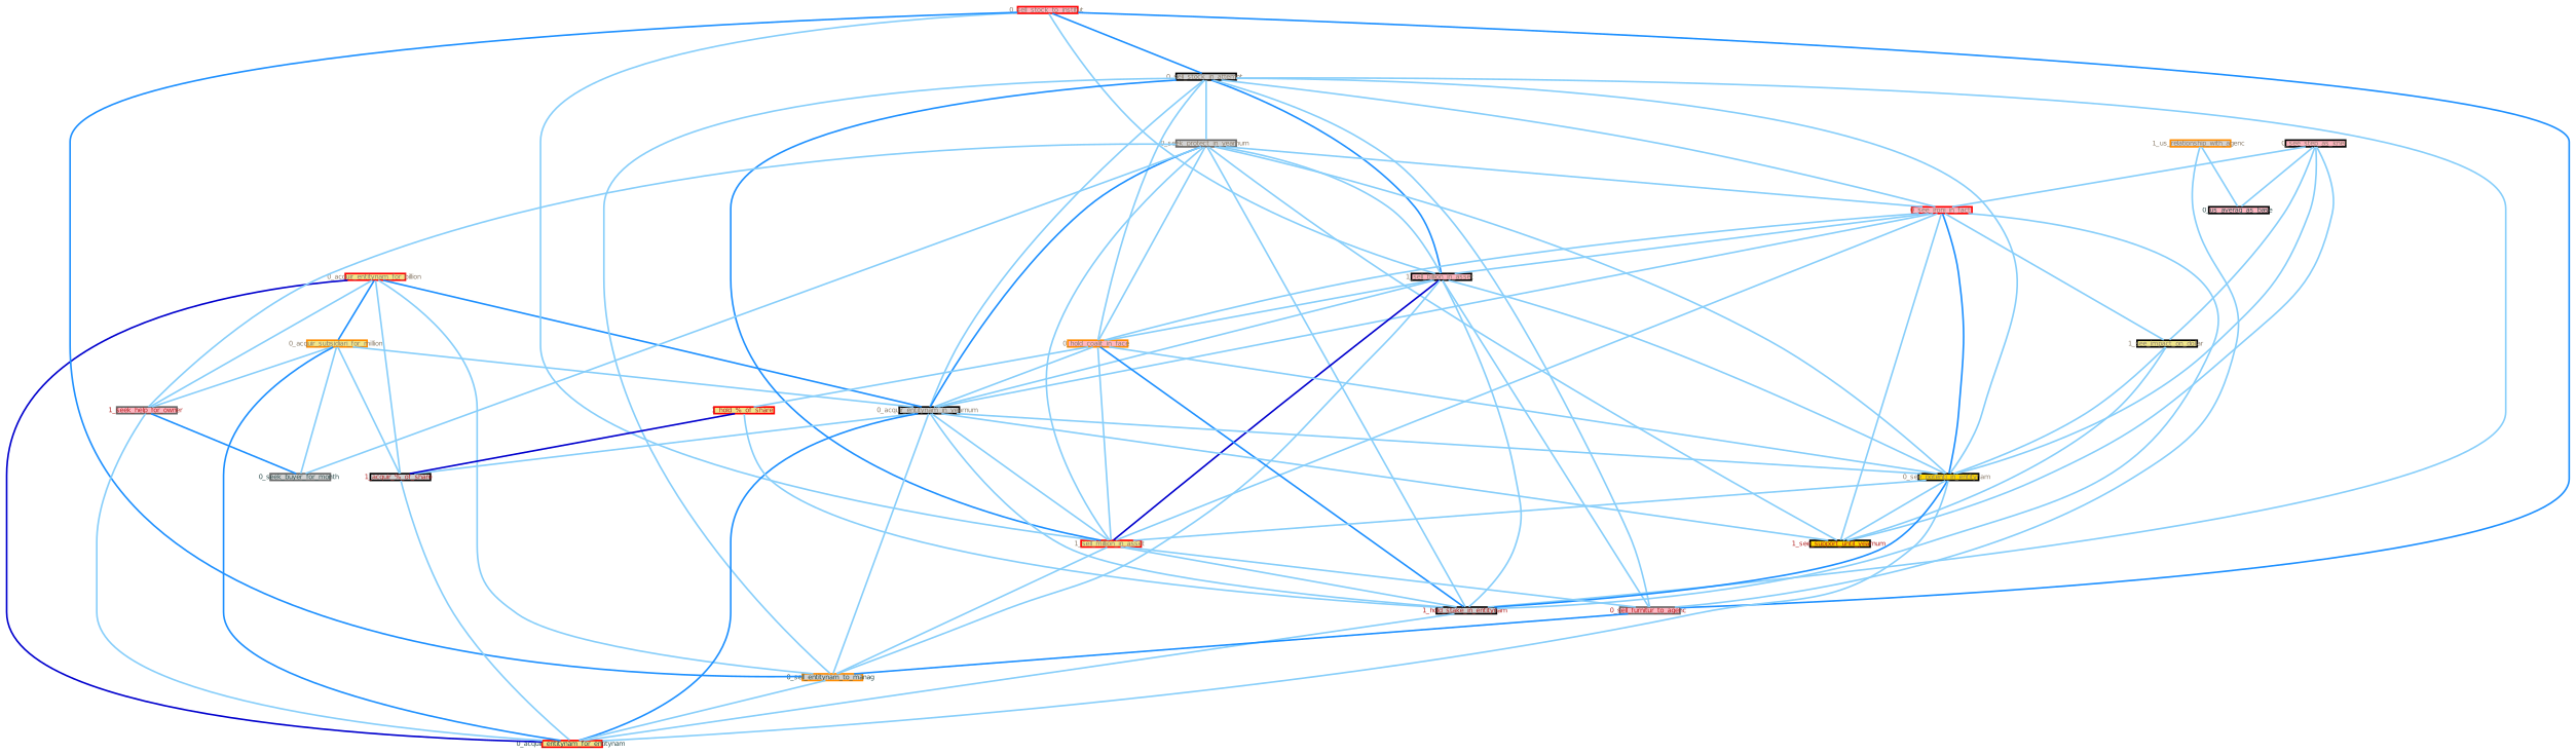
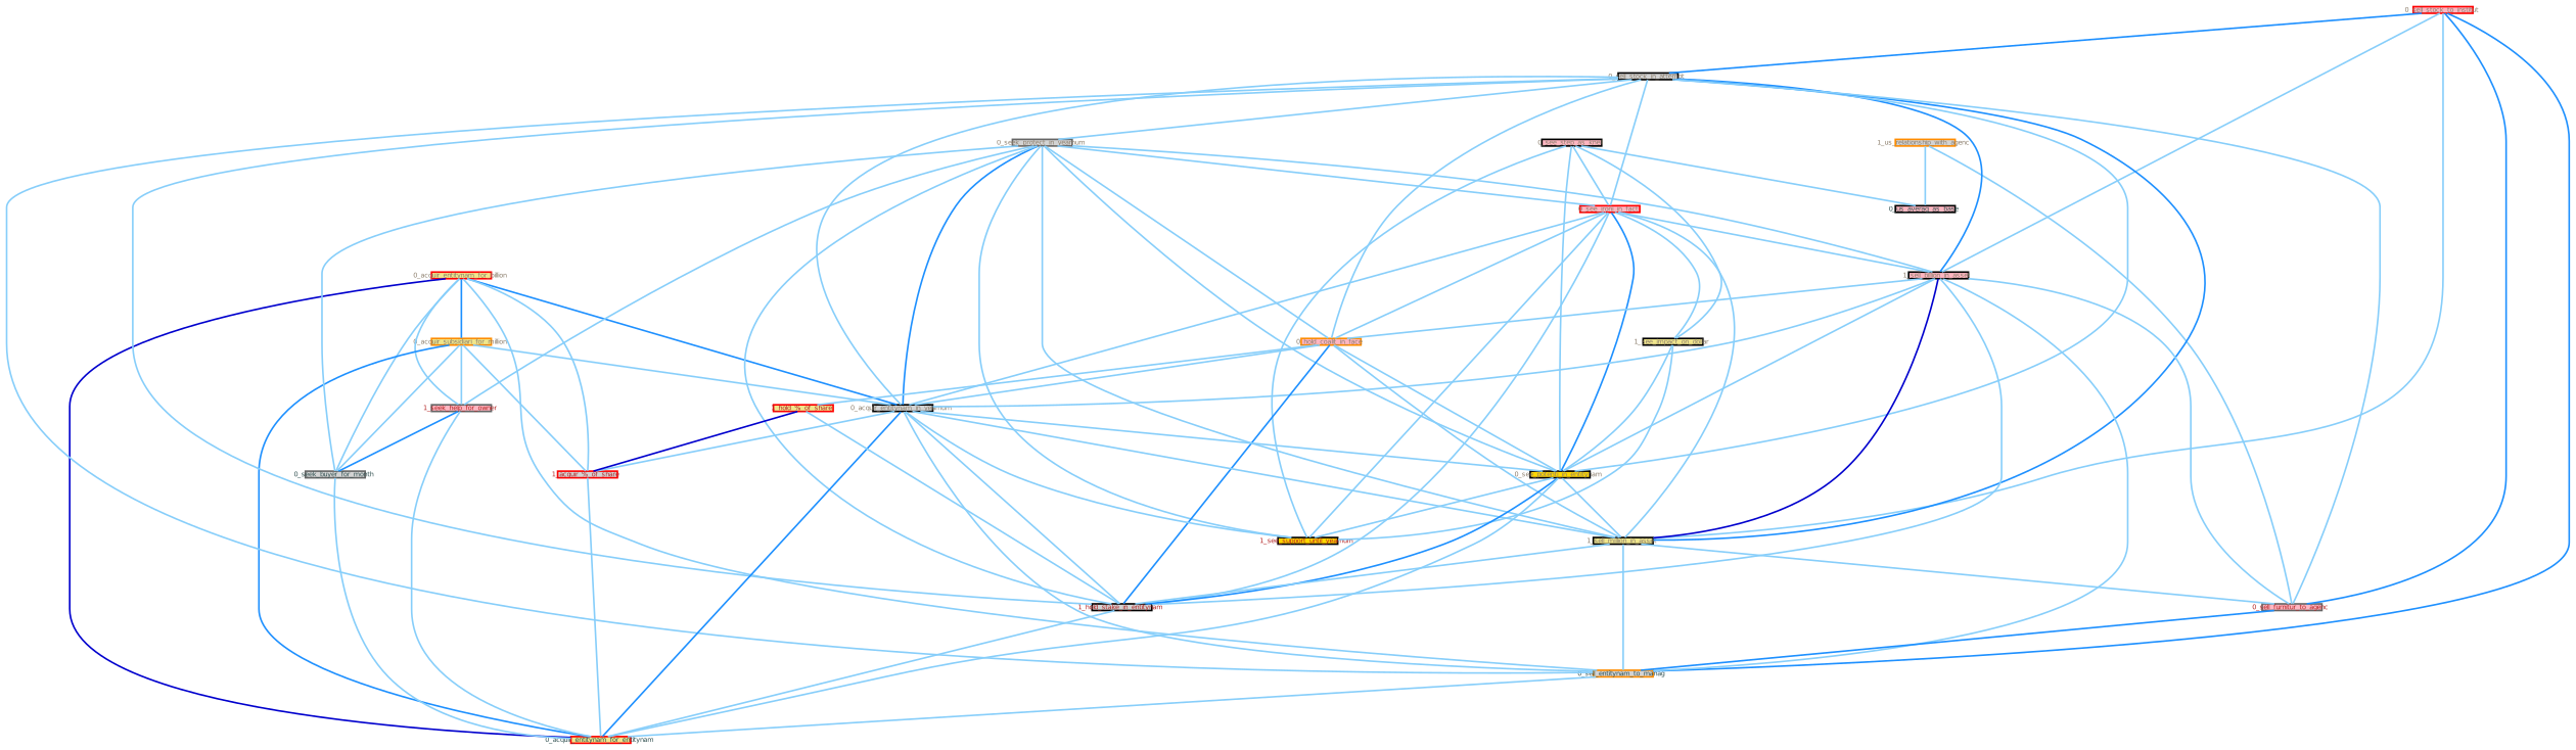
  graph {
    fontname="DejaVu Sans"
    node [color=black fillcolor=lightpink fixedsize=true fontcolor="#8b7d6b" fontname="DejaVu Sans" fontsize=4 shape=polygon style=filled]
    edge [color="#87cefa" fontname="DejaVu Sans" w=1]
    "0_acquir_entitynam_for_billion " [color=red fillcolor=khaki height=.06 width=.5]
    "0_acquir_subsidiari_for_million " [color=darkorange fillcolor=khaki height=.06 width=.5]
    "0_sell_stock_to_institut " [color=red height=.06 width=.5]
    "1_us_relationship_with_agenc " [color=darkorange fillcolor=lightgrey height=.06 width=.5]
    "0_sell_stock_in_attempt " [fillcolor=lightgrey height=.06 width=.5]
    "0_seek_protect_in_yearnum " [color=gray40 fillcolor=lightgrey height=.06 width=.5]
    "0_see_step_as_knell " [height=.06 width=.5]
    "0_see_ironi_in_fact " [color=red height=.06 width=.5]
    "1_sell_billion_in_asset " [height=.06 width=.5]
    "0_hold_coalit_in_face " [color=darkorange height=.06 width=.5]
    "1_see_impact_on_dollar " [fillcolor=khaki height=.06 width=.5]
    "0_acquir_entitynam_in_yearnum " [fillcolor=lightgrey height=.06 width=.5]
    "0_see_potenti_in_entitynam " [fillcolor=gold height=.06 width=.5]
-   "1_sell_million_in_asset " [color=red fillcolor=khaki height=.06 width=.5]
+   "1_sell_million_in_asset " [fillcolor=khaki height=.06 width=.5]
    "1_hold_%_of_share " [color=red fillcolor=khaki fontcolor="#b22222" height=.06 width=.5]
    "1_hold_stake_in_entitynam " [fillcolor=lightgrey fontcolor="#b22222" height=.06 width=.5]
    "1_seek_help_for_owner " [color=gray40 fontcolor="#b22222" height=.06 width=.5]
-   "1_acquir_%_of_share " [fillcolor=lightgrey fontcolor="#b22222" height=.06 width=.5]
+   "1_acquir_%_of_share " [color=red fillcolor=lightgrey fontcolor="#b22222" height=.06 width=.5]
    "1_see_support_until_yearnum " [fillcolor=gold fontcolor="#b22222" height=.06 width=.5]
    "0_sell_furnitur_to_agenc " [color=gray40 fontcolor="#b22222" height=.06 width=.5]
    "0_seek_buyer_for_month " [color=gray40 fillcolor=lightgrey fontcolor="#2f4f4f" height=.06 width=.5]
    "0_sell_entitynam_to_manag " [color=darkorange fillcolor=lightgrey fontcolor="#2f4f4f" height=.06 width=.5]
    "0_acquir_entitynam_for_entitynam " [color=red fillcolor=khaki fontcolor="#2f4f4f" height=.06 width=.5]
    "0_us_averag_as_base " [fontcolor="#2f4f4f" height=.06 width=.5]
    subgraph sub_1 {
      "0_acquir_entitynam_for_billion "
      "0_acquir_subsidiari_for_million "
      "0_sell_stock_to_institut "
      "1_us_relationship_with_agenc "
      "0_sell_stock_in_attempt "
      "0_seek_protect_in_yearnum "
      "0_see_step_as_knell "
      "0_see_ironi_in_fact "
      "1_sell_billion_in_asset "
      "0_hold_coalit_in_face "
      "1_see_impact_on_dollar "
      "0_acquir_entitynam_in_yearnum "
      "0_see_potenti_in_entitynam "
      "1_sell_million_in_asset "
    }
    subgraph sub_2 {
      "1_hold_%_of_share "
      "1_hold_stake_in_entitynam "
      "1_seek_help_for_owner "
      "1_acquir_%_of_share "
      "1_see_support_until_yearnum "
      "0_sell_furnitur_to_agenc "
    }
    "0_acquir_entitynam_for_billion " -- "0_acquir_subsidiari_for_million " [color="#1e90ff" w=2]
    "0_acquir_entitynam_for_billion " -- "0_acquir_entitynam_in_yearnum " [color="#1e90ff" w=2]
    "0_acquir_entitynam_for_billion " -- "1_seek_help_for_owner "
    "0_acquir_entitynam_for_billion " -- "1_acquir_%_of_share "
+   "0_acquir_entitynam_for_billion " -- "0_seek_buyer_for_month "
    "0_acquir_entitynam_for_billion " -- "0_sell_entitynam_to_manag "
    "0_acquir_entitynam_for_billion " -- "0_acquir_entitynam_for_entitynam " [color="#0000cd" w=3]
    "0_acquir_subsidiari_for_million " -- "0_acquir_entitynam_in_yearnum "
    "0_acquir_subsidiari_for_million " -- "1_seek_help_for_owner "
    "0_acquir_subsidiari_for_million " -- "1_acquir_%_of_share "
    "0_acquir_subsidiari_for_million " -- "0_seek_buyer_for_month "
    "0_acquir_subsidiari_for_million " -- "0_acquir_entitynam_for_entitynam " [color="#1e90ff" w=2]
    "0_sell_stock_to_institut " -- "0_sell_stock_in_attempt " [color="#1e90ff" w=2]
    "0_sell_stock_to_institut " -- "1_sell_billion_in_asset "
    "0_sell_stock_to_institut " -- "1_sell_million_in_asset "
    "0_sell_stock_to_institut " -- "0_sell_furnitur_to_agenc " [color="#1e90ff" w=2]
    "0_sell_stock_to_institut " -- "0_sell_entitynam_to_manag " [color="#1e90ff" w=2]
    "1_us_relationship_with_agenc " -- "0_sell_furnitur_to_agenc "
    "1_us_relationship_with_agenc " -- "0_us_averag_as_base "
    "0_sell_stock_in_attempt " -- "0_seek_protect_in_yearnum "
    "0_sell_stock_in_attempt " -- "0_see_ironi_in_fact "
    "0_sell_stock_in_attempt " -- "1_sell_billion_in_asset " [color="#1e90ff" w=2]
    "0_sell_stock_in_attempt " -- "0_hold_coalit_in_face "
    "0_sell_stock_in_attempt " -- "0_acquir_entitynam_in_yearnum "
    "0_sell_stock_in_attempt " -- "0_see_potenti_in_entitynam "
    "0_sell_stock_in_attempt " -- "1_sell_million_in_asset " [color="#1e90ff" w=2]
    "0_sell_stock_in_attempt " -- "1_hold_stake_in_entitynam "
    "0_sell_stock_in_attempt " -- "0_sell_furnitur_to_agenc "
    "0_sell_stock_in_attempt " -- "0_sell_entitynam_to_manag "
    "0_seek_protect_in_yearnum " -- "0_see_ironi_in_fact "
    "0_seek_protect_in_yearnum " -- "1_sell_billion_in_asset "
    "0_seek_protect_in_yearnum " -- "0_hold_coalit_in_face "
    "0_seek_protect_in_yearnum " -- "0_acquir_entitynam_in_yearnum " [color="#1e90ff" w=2]
    "0_seek_protect_in_yearnum " -- "0_see_potenti_in_entitynam "
    "0_seek_protect_in_yearnum " -- "1_sell_million_in_asset "
    "0_seek_protect_in_yearnum " -- "1_hold_stake_in_entitynam "
    "0_seek_protect_in_yearnum " -- "1_seek_help_for_owner "
    "0_seek_protect_in_yearnum " -- "1_see_support_until_yearnum "
    "0_seek_protect_in_yearnum " -- "0_seek_buyer_for_month "
    "0_see_step_as_knell " -- "0_see_ironi_in_fact "
    "0_see_step_as_knell " -- "1_see_impact_on_dollar "
    "0_see_step_as_knell " -- "0_see_potenti_in_entitynam "
    "0_see_step_as_knell " -- "1_see_support_until_yearnum "
    "0_see_step_as_knell " -- "0_us_averag_as_base "
    "0_see_ironi_in_fact " -- "1_sell_billion_in_asset "
    "0_see_ironi_in_fact " -- "0_hold_coalit_in_face "
    "0_see_ironi_in_fact " -- "1_see_impact_on_dollar "
    "0_see_ironi_in_fact " -- "0_acquir_entitynam_in_yearnum "
    "0_see_ironi_in_fact " -- "0_see_potenti_in_entitynam " [color="#1e90ff" w=2]
    "0_see_ironi_in_fact " -- "1_sell_million_in_asset "
    "0_see_ironi_in_fact " -- "1_hold_stake_in_entitynam "
    "0_see_ironi_in_fact " -- "1_see_support_until_yearnum "
    "1_sell_billion_in_asset " -- "0_hold_coalit_in_face "
    "1_sell_billion_in_asset " -- "0_acquir_entitynam_in_yearnum "
    "1_sell_billion_in_asset " -- "0_see_potenti_in_entitynam "
    "1_sell_billion_in_asset " -- "1_sell_million_in_asset " [color="#0000cd" w=3]
    "1_sell_billion_in_asset " -- "1_hold_stake_in_entitynam "
    "1_sell_billion_in_asset " -- "0_sell_furnitur_to_agenc "
    "1_sell_billion_in_asset " -- "0_sell_entitynam_to_manag "
    "0_hold_coalit_in_face " -- "0_acquir_entitynam_in_yearnum "
    "0_hold_coalit_in_face " -- "0_see_potenti_in_entitynam "
    "0_hold_coalit_in_face " -- "1_sell_million_in_asset "
    "0_hold_coalit_in_face " -- "1_hold_%_of_share "
    "0_hold_coalit_in_face " -- "1_hold_stake_in_entitynam " [color="#1e90ff" w=2]
    "1_see_impact_on_dollar " -- "0_see_potenti_in_entitynam "
    "1_see_impact_on_dollar " -- "1_see_support_until_yearnum "
    "0_acquir_entitynam_in_yearnum " -- "0_see_potenti_in_entitynam "
    "0_acquir_entitynam_in_yearnum " -- "1_sell_million_in_asset "
    "0_acquir_entitynam_in_yearnum " -- "1_hold_stake_in_entitynam "
    "0_acquir_entitynam_in_yearnum " -- "1_acquir_%_of_share "
    "0_acquir_entitynam_in_yearnum " -- "1_see_support_until_yearnum "
    "0_acquir_entitynam_in_yearnum " -- "0_sell_entitynam_to_manag "
    "0_acquir_entitynam_in_yearnum " -- "0_acquir_entitynam_for_entitynam " [color="#1e90ff" w=2]
    "0_see_potenti_in_entitynam " -- "1_sell_million_in_asset "
    "0_see_potenti_in_entitynam " -- "1_hold_stake_in_entitynam " [color="#1e90ff" w=2]
    "0_see_potenti_in_entitynam " -- "1_see_support_until_yearnum "
    "0_see_potenti_in_entitynam " -- "0_acquir_entitynam_for_entitynam "
    "1_sell_million_in_asset " -- "1_hold_stake_in_entitynam "
    "1_sell_million_in_asset " -- "0_sell_furnitur_to_agenc "
    "1_sell_million_in_asset " -- "0_sell_entitynam_to_manag "
    "1_hold_%_of_share " -- "1_hold_stake_in_entitynam "
    "1_hold_%_of_share " -- "1_acquir_%_of_share " [color="#0000cd" w=3]
    "1_hold_stake_in_entitynam " -- "0_acquir_entitynam_for_entitynam "
    "1_seek_help_for_owner " -- "0_seek_buyer_for_month " [color="#1e90ff" w=2]
    "1_seek_help_for_owner " -- "0_acquir_entitynam_for_entitynam "
    "1_acquir_%_of_share " -- "0_acquir_entitynam_for_entitynam "
    "0_sell_furnitur_to_agenc " -- "0_sell_entitynam_to_manag " [color="#1e90ff" w=2]
+   "0_seek_buyer_for_month " -- "0_acquir_entitynam_for_entitynam "
    "0_sell_entitynam_to_manag " -- "0_acquir_entitynam_for_entitynam "
  }
